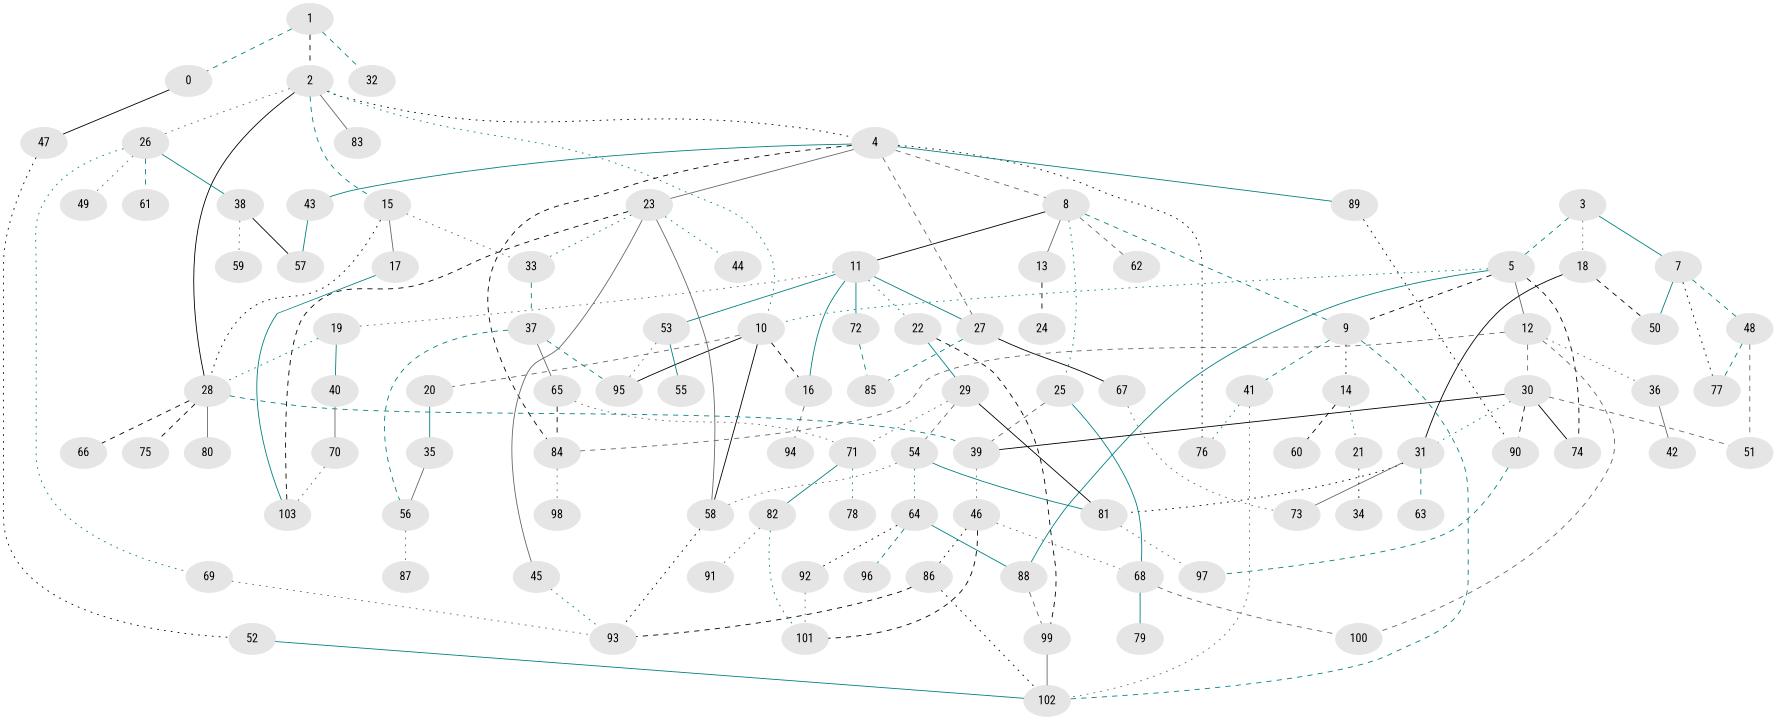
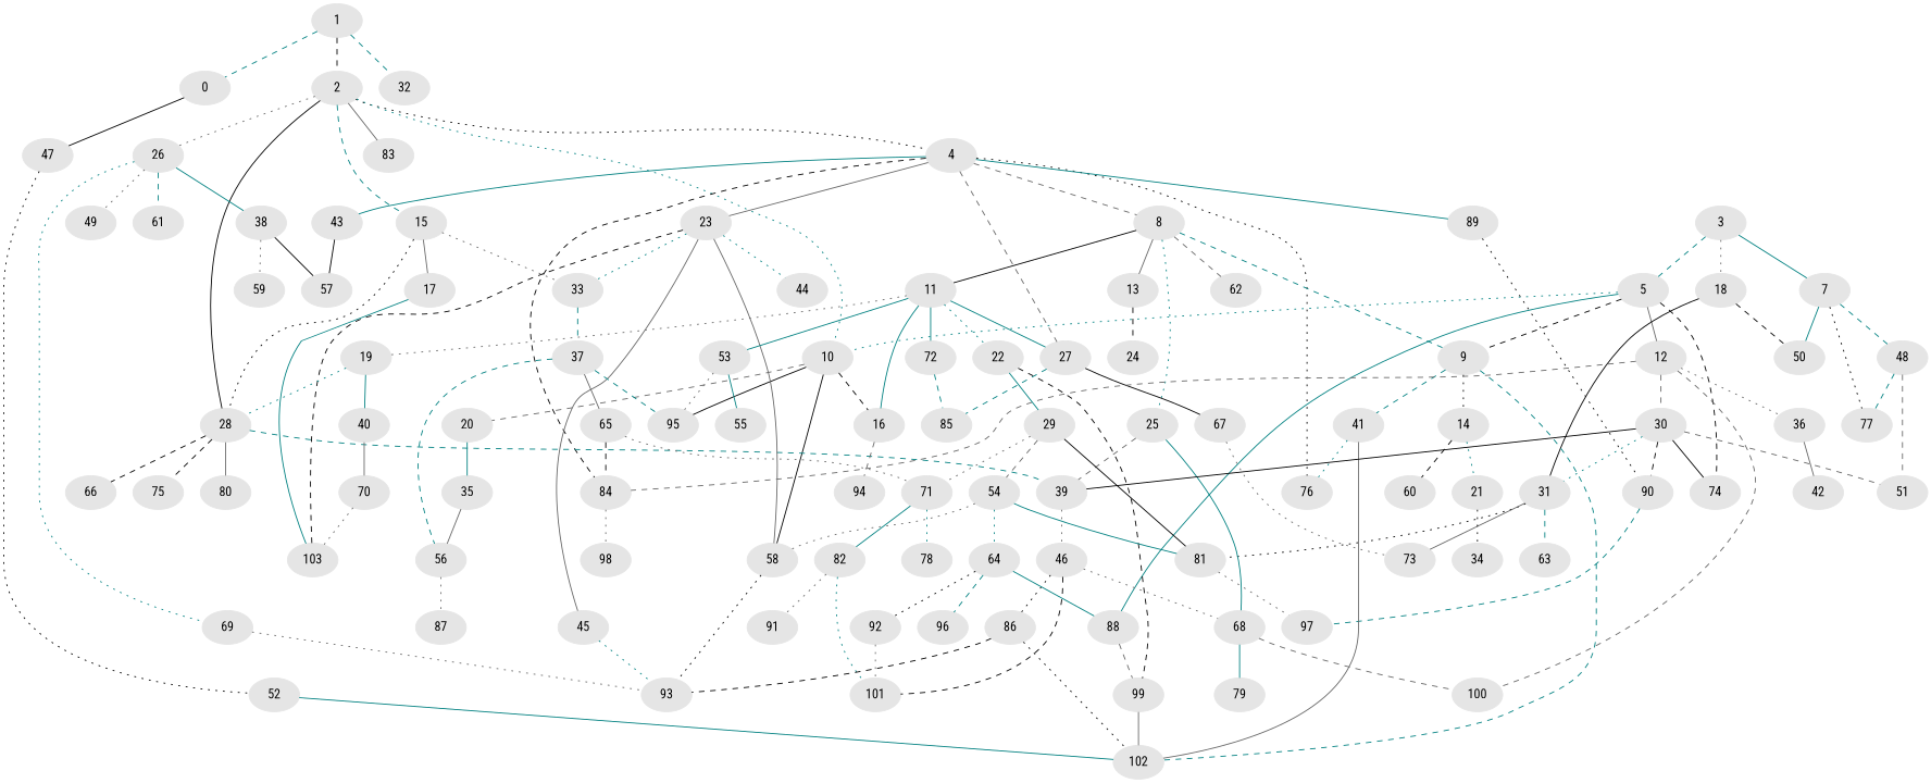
  graph {
    fontname="Roboto Condensed"
    node [color=gray90 fontname="Roboto Condensed" style=filled]
    edge [color=teal fontname="Roboto Condensed" style=dotted]
    1
    2
    n3 [label=0]
    32
    4
    10
    15
    26
    28
    83
    47
    3
    5
    7
    18
    8
    23
    27
    43
    76
    84
    89
    16
    20
    58
    95
    17
    33
    38
    49
    61
    69
    39
    66
    75
    80
    9
    12
    74
    88
    48
    50
    77
    31
    11
    13
    25
    62
    103
    44
    45
    67
    85
    57
    98
    90
    14
    41
    102
    30
    36
    100
    99
    52
    51
    19
    22
    53
    72
    24
    68
    21
    60
    94
    35
    93
    40
    29
    55
    42
    34
    37
    81
    63
    73
    70
    56
    54
    71
    46
    79
    59
    64
    78
    82
    97
    65
    87
    86
    101
    92
    96
    91
    1 -- 2 [color=black style=dashed]
    1 -- n3 [style=dashed]
    1 -- 32 [style=dashed]
    2 -- 4 [color=black]
    2 -- 10
    2 -- 15 [style=dashed]
    2 -- 26 [color=gray40]
    2 -- 28 [color=black style=solid]
    2 -- 83 [color=gray40 style=solid]
    n3 -- 47 [color=black style=solid]
    4 -- 8 [color=gray40 style=dashed]
    4 -- 23 [color=gray40 style=solid]
    4 -- 27 [color=gray40 style=dashed]
    4 -- 43 [style=solid]
    4 -- 76 [color=black]
    4 -- 84 [color=black style=dashed]
    4 -- 89 [style=solid]
    10 -- 16 [color=black style=dashed]
    10 -- 20 [color=gray40 style=dashed]
    10 -- 58 [color=black style=solid]
    10 -- 95 [color=black style=solid]
    15 -- 28 [color=black]
    15 -- 17 [color=gray40 style=solid]
    15 -- 33 [color=gray40]
    26 -- 38 [style=solid]
    26 -- 49 [color=gray40]
    26 -- 61 [style=dashed]
    26 -- 69
    28 -- 39 [style=dashed]
    28 -- 66 [color=black style=dashed]
    28 -- 75 [color=black style=dashed]
    28 -- 80 [color=gray40 style=solid]
    47 -- 52 [color=black]
    3 -- 5 [style=dashed]
    3 -- 7 [style=solid]
    3 -- 18 [color=gray40]
    5 -- 10
    5 -- 9 [color=black style=dashed]
    5 -- 12 [color=gray40 style=solid]
    5 -- 74 [color=black style=dashed]
    5 -- 88 [style=solid]
    7 -- 48 [style=dashed]
    7 -- 50 [style=solid]
    7 -- 77 [color=black]
    18 -- 50 [color=black style=dashed]
    18 -- 31 [color=black style=solid]
    8 -- 9 [style=dashed]
    8 -- 11 [color=black style=solid]
    8 -- 13 [color=gray40 style=solid]
    8 -- 25
    8 -- 62 [color=gray40 style=dashed]
    23 -- 58 [color=gray40 style=solid]
    23 -- 33
    23 -- 103 [color=black style=dashed]
    23 -- 44
    23 -- 45 [color=gray40 style=solid]
    27 -- 67 [color=black style=solid]
    27 -- 85 [style=dashed]
-   43 -- 57 [style=solid]
+   43 -- 57 [color=black style=solid]
    84 -- 98 [color=gray40]
    89 -- 90 [color=black]
    16 -- 94 [color=gray40 style=dashed]
    20 -- 35 [style=solid]
    58 -- 93 [color=black]
    17 -- 103 [style=solid]
    33 -- 37 [style=dashed]
    38 -- 57 [color=black style=solid]
    38 -- 59 [color=gray40]
    69 -- 93 [color=gray40]
    39 -- 46 [color=gray40]
    9 -- 14 [color=black]
    9 -- 41 [style=dashed]
    9 -- 102 [style=dashed]
    12 -- 84 [color=gray40 style=dashed]
    12 -- 30 [color=gray40 style=dashed]
    12 -- 36 [color=gray40]
    12 -- 100 [color=gray40 style=dashed]
    88 -- 99 [color=gray40 style=dashed]
    48 -- 77 [style=dashed]
    48 -- 51 [color=gray40 style=dashed]
    31 -- 81 [color=black]
    31 -- 63 [style=dashed]
    31 -- 73 [color=gray40 style=solid]
    11 -- 27 [style=solid]
    11 -- 16 [style=solid]
    11 -- 19 [color=gray40]
    11 -- 22
    11 -- 53 [style=solid]
    11 -- 72 [style=solid]
    13 -- 24 [color=black style=dashed]
    25 -- 39 [color=gray40 style=dashed]
    25 -- 68 [style=solid]
    45 -- 93
    67 -- 73 [color=gray40]
    90 -- 97 [style=dashed]
    14 -- 21
    14 -- 60 [color=black style=dashed]
    41 -- 76
-   41 -- 102 [color=gray40]
+   41 -- 102 [color=gray40 style=solid]
    30 -- 39 [color=black style=solid]
    30 -- 74 [color=black style=solid]
    30 -- 31
    30 -- 90 [color=black style=dashed]
    30 -- 51 [color=gray40 style=dashed]
    36 -- 42 [color=gray40 style=solid]
    99 -- 102 [color=gray40 style=solid]
    52 -- 102 [style=solid]
    19 -- 28
    19 -- 40 [style=solid]
    22 -- 99 [color=black style=dashed]
    22 -- 29 [style=solid]
    53 -- 95 [color=gray40]
    53 -- 55 [style=solid]
    72 -- 85 [style=dashed]
    68 -- 100 [color=gray40 style=dashed]
    68 -- 79 [style=solid]
    21 -- 34 [color=black]
    35 -- 56 [color=gray40 style=solid]
    40 -- 70 [color=gray40 style=solid]
    29 -- 81 [color=black style=solid]
    29 -- 54 [color=gray40 style=dashed]
    29 -- 71 [color=gray40]
    37 -- 95 [style=dashed]
    37 -- 56 [style=dashed]
    37 -- 65 [color=gray40 style=solid]
    81 -- 97 [color=gray40]
    70 -- 103 [color=gray40]
    56 -- 87 [color=gray40]
    54 -- 58 [color=gray40]
    54 -- 81 [style=solid]
    54 -- 64
    71 -- 78
    71 -- 82 [style=solid]
    46 -- 68 [color=gray40]
    46 -- 86 [color=black]
    46 -- 101 [color=black style=dashed]
    64 -- 88 [style=solid]
    64 -- 92 [color=black]
    64 -- 96 [style=dashed]
    82 -- 101
    82 -- 91 [color=gray40]
    65 -- 84 [color=black style=dashed]
    65 -- 71 [color=gray40]
    86 -- 102 [color=black]
    86 -- 93 [color=black style=dashed]
    92 -- 101 [color=gray40]
  }
